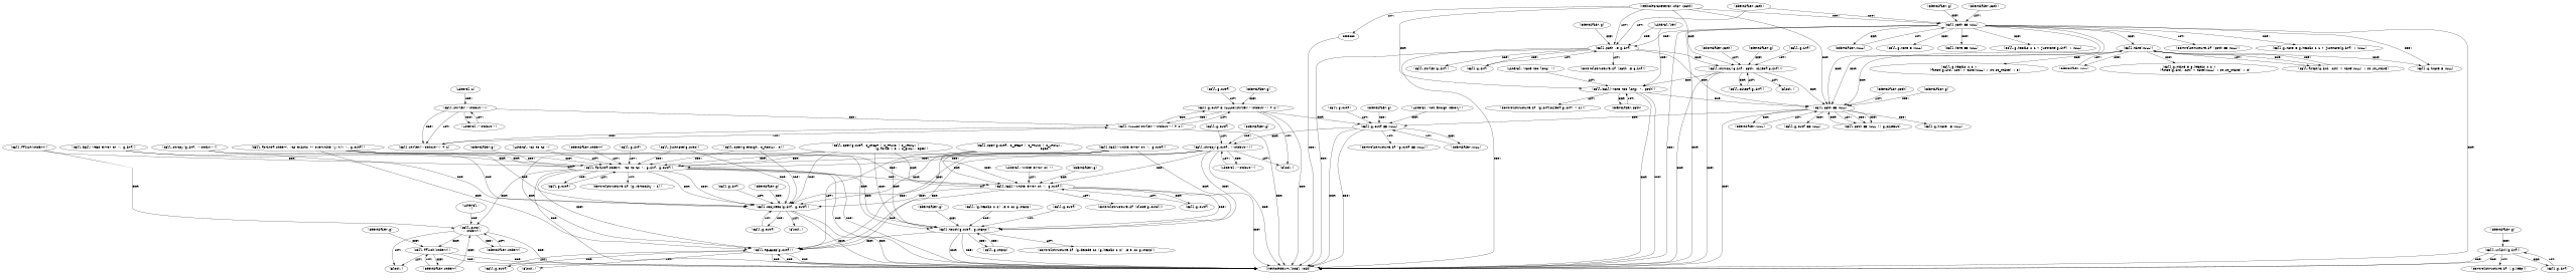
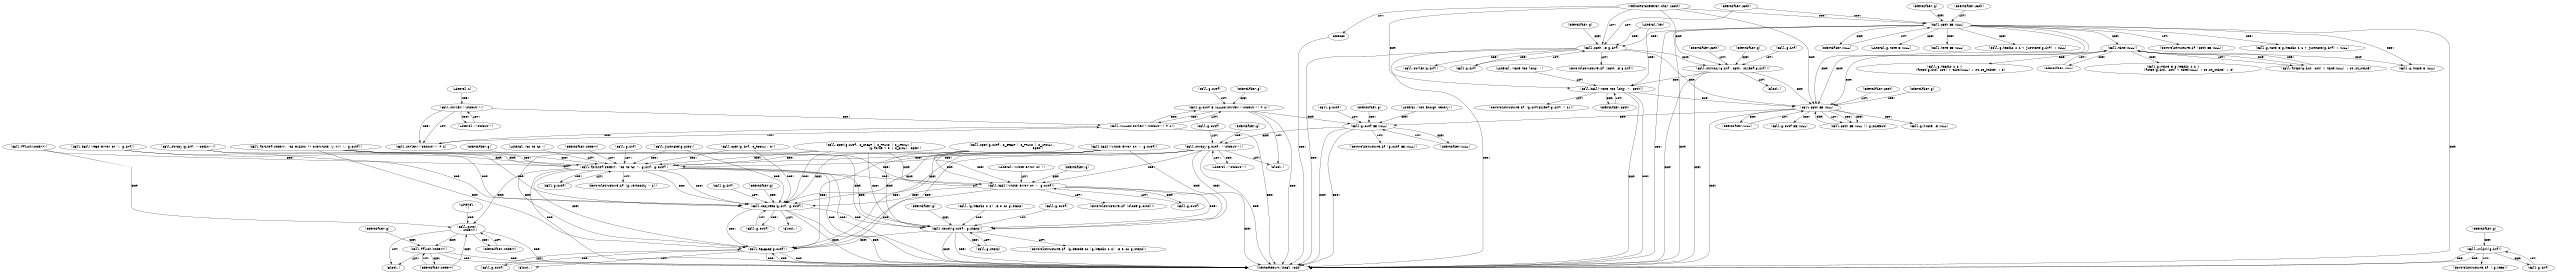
  digraph {
    fontname="DejaVu Sans Mono"
    node [fontname="DejaVu Sans Mono"]
    edge [fontname="DejaVu Sans Mono"]
    n1 [label="(Call,strcpy(g.outf, \"<stdout>\"))"]
    n2 [label="(Call,fprintf(stderr, \"%s to %s \", g.inf, g.outf))"]
    n3 [label="(Call,bail(\"write error on \", g.outf))"]
    n4 [label="(Call,copymeta(g.inf, g.outf))"]
    n5 [label="(Call,touch(g.outf, g.stamp))"]
    n6 [label="(Call,RELEASE(g.outf))"]
    n7 [label="(MethodReturn,local void)"]
    n8 [label="(Literal,\"<stdout>\")"]
    n9 [label="(Block,)"]
    n10 [label="(Call,putc('\n', stderr))"]
    n11 [label="(Call,g.outf)"]
    n12 [label="(ControlStructure,if (g.verbosity > 1))"]
    n13 [label="(Call,g.outf)"]
    n14 [label="(ControlStructure,if (close(g.outd)))"]
    n15 [label="(Block,)"]
    n16 [label="(Call,g.outf)"]
    n17 [label="(ControlStructure,if (g.decode && (g.headis & 2) != 0 && g.stamp))"]
    n18 [label="(Call,g.stamp)"]
    n19 [label="(Call,g.outf)"]
    n20 [label="(Block,)"]
    n21 [label="(Call,g.outf == NULL)"]
    n22 [label="(Identifier,NULL)"]
    n23 [label="(ControlStructure,if (g.outf == NULL))"]
    n24 [label="(Call,g.outf = MALLOC(strlen(\"<stdout>\") + 1))"]
    n25 [label="(Call,MALLOC(strlen(\"<stdout>\") + 1))"]
    n26 [label="(Call,strlen(\"<stdout>\") + 1)"]
    n27 [label="(Call,strlen(\"<stdout>\"))"]
    n28 [label="(Literal,\"<stdout>\")"]
    n29 [label="(Call,path == NULL)"]
    n30 [label="(Call,path == NULL || g.pipeout)"]
    n31 [label="(Call,g.hname != NULL)"]
    n32 [label="(Identifier,NULL)"]
    n33 [label="(Call,g.outf == NULL)"]
    n34 [label="(Call,path != g.inf)"]
    n35 [label="(Call,strncpy(g.inf, path, sizeof(g.inf)))"]
    n36 [label="(Call,g.inf)"]
    n37 [label="(ControlStructure,if (path != g.inf))"]
    n38 [label="(Call,strlen(g.inf))"]
    n39 [label="(Call,bail(\"name too long: \", path))"]
    n40 [label="(Block,)"]
-   n41 [label="(Call,sizeof(g.inf))"]
    n42 [label="(Call,path == NULL)"]
    n43 [label="(Call,time(NULL))"]
    n44 [label="(ControlStructure,if (path == NULL))"]
    n45 [label="(Call,g.name = g.headis & 1 ? justname(g.inf) : NULL)"]
    n46 [label="(Call,g.hname = NULL)"]
    n47 [label="(Identifier,NULL)"]
-   n48 [label="(Call,g.name = NULL)"]
+   n48 [label="(Literal,g.name = NULL)"]
    n49 [label="(Call,here == NULL)"]
    n50 [label="(Call,g.headis & 1 ? justname(g.inf) : NULL)"]
    n51 [label="(Call,fstat(g.ind, &st) ? time(NULL) : st.st_mtime)"]
    n52 [label="(Call,g.headis & 2 ?\n                  (fstat(g.ind, &st) ? time(NULL) : st.st_mtime) : 0)"]
    n53 [label="(Identifier,NULL)"]
    n54 [label="(Call,g.mtime = g.headis & 2 ?\n                  (fstat(g.ind, &st) ? time(NULL) : st.st_mtime) : 0)"]
    n55 [label="(MethodParameterIn,char *path)"]
    1000132
    n57 [label="(Identifier,path)"]
    n58 [label="(ControlStructure,if (g.inf[sizeof(g.inf) - 1]))"]
    n59 [label="(Call,fflush(stderr))"]
    n60 [label="(Block,)"]
    n61 [label="(Identifier,stderr)"]
    n62 [label="(Identifier,stderr)"]
    n63 [label="(Call,unlink(g.inf))"]
    n64 [label="(ControlStructure,if (!g.keep))"]
    n65 [label="(Call,g.inf)"]
    n66 [label="(Literal,\"write error on \")"]
    n67 [label="(Call,g.outf)"]
    n68 [label="(Identifier,g)"]
    n69 [label="(Call,g.outf)"]
    n70 [label="(Identifier,g)"]
    n71 [label="(Identifier,g)"]
    n72 [label="(Identifier,path)"]
    n73 [label="(Literal,1)"]
    n74 [label="(Literal,\"%s to %s \")"]
    n75 [label="(Call,bail(\"read error on \", g.inf))"]
    n76 [label="(Identifier,g)"]
    n77 [label="(Call,g.inf)"]
    n78 [label="(Identifier,path)"]
    n79 [label="(Literal,'\n')"]
    n80 [label="(Identifier,g)"]
    n81 [label="(Literal,\"not enough memory\")"]
    n82 [label="(Identifier,g)"]
    n83 [label="(Call,g.outf)"]
    n84 [label="(Call,g.outf)"]
    n85 [label="(Identifier,path)"]
-   n86 [label="(Call,open(g.enough, O_RDONLY, 0))"]
+   n86 [label="(Call,open(g.inf, O_RDONLY, 0))"]
    n87 [label="(Identifier,stderr)"]
    n88 [label="(Call,open(g.outf, O_CREAT | O_TRUNC | O_WRONLY,\n                              0600))"]
    n89 [label="(Call,g.inf)"]
    n90 [label="(Literal,len)"]
    n91 [label="(Identifier,g)"]
    n92 [label="(Identifier,g)"]
    n93 [label="(Identifier,g)"]
    n94 [label="(Identifier,g)"]
    n95 [label="(Call,open(g.outf, O_CREAT | O_TRUNC | O_WRONLY |\n                             (g.force ? 0 : O_EXCL), 0600))"]
    n96 [label="(Identifier,path)"]
    n97 [label="(Call,fprintf(stderr, \"%s exists -- overwrite (y/n)? \", g.outf))"]
    n98 [label="(Identifier,g)"]
    n99 [label="(Identifier,g)"]
    n100 [label="(Call,bail(\"write error on \", g.outf))"]
    n101 [label="(Identifier,g)"]
    n102 [label="(Call,strcpy(g.inf, \"<stdin>\"))"]
    n103 [label="(Call,(g.headis & 2) != 0 && g.stamp)"]
    n104 [label="(Literal,\"name too long: \")"]
    n105 [label="(Call,g.inf)"]
    n106 [label="(Call,justname(g.putc))"]
    n107 [label="(Call,fflush(stderr))"]
    n1 -> n2 [label="DDG: "]
    n1 -> n3 [label="DDG: "]
    n1 -> n4 [label="DDG: "]
    n1 -> n5 [label="DDG: "]
    n1 -> n6 [label="DDG: "]
    n1 -> n7 [label="DDG: "]
    n1 -> n8 [label="CFG: "]
    n1 -> n9 [label="AST: "]
    n2 -> n3 [label="DDG: "]
    n2 -> n4 [label="DDG: "]
    n2 -> n4 [label="DDG: "]
    n2 -> n5 [label="DDG: "]
    n2 -> n6 [label="DDG: "]
    n2 -> n7 [label="DDG: "]
    n2 -> n7 [label="DDG: "]
    n2 -> n7 [label="DDG: "]
    n2 -> n10 [label="DDG: "]
    n2 -> n11 [label="CFG: "]
    n2 -> n12 [label="AST: "]
    n3 -> n4 [label="DDG: "]
    n3 -> n5 [label="DDG: "]
    n3 -> n6 [label="DDG: "]
    n3 -> n7 [label="DDG: "]
    n3 -> n13 [label="CFG: "]
    n3 -> n14 [label="AST: "]
+   n4 -> n5 [label="DDG: "]
+   n4 -> n6 [label="DDG: "]
    n4 -> n7 [label="DDG: "]
    n4 -> n7 [label="DDG: "]
    n4 -> n15 [label="AST: "]
    n4 -> n16 [label="CFG: "]
    n5 -> n6 [label="DDG: "]
    n5 -> n7 [label="DDG: "]
    n5 -> n7 [label="DDG: "]
    n5 -> n17 [label="AST: "]
    n5 -> n18 [label="CFG: "]
    n6 -> n7 [label="DDG: "]
    n6 -> n7 [label="DDG: "]
    n6 -> n19 [label="CFG: "]
    n6 -> n20 [label="AST: "]
    n7 -> n6 [label="CFG: "]
    n8 -> n1 [label="AST: "]
    n10 -> n7 [label="DDG: "]
    n10 -> n59 [label="DDG: "]
    n10 -> n60 [label="AST: "]
    n10 -> n61 [label="CFG: "]
    n11 -> n2 [label="AST: "]
    n13 -> n3 [label="AST: "]
    n16 -> n4 [label="AST: "]
-   n18 -> n5 [label="CFG: "]
+   n18 -> n5 [label="AST: "]
    n19 -> n6 [label="AST: "]
    n21 -> n1 [label="DDG: "]
    n21 -> n7 [label="DDG: "]
    n21 -> n7 [label="DDG: "]
    n21 -> n22 [label="CFG: "]
    n21 -> n23 [label="AST: "]
    n22 -> n21 [label="AST: "]
    n24 -> n7 [label="DDG: "]
    n24 -> n9 [label="AST: "]
    n24 -> n21 [label="DDG: "]
    n24 -> n25 [label="CFG: "]
    n25 -> n7 [label="DDG: "]
    n25 -> n24 [label="AST: "]
    n25 -> n24 [label="DDG: "]
    n25 -> n26 [label="CFG: "]
    n26 -> n25 [label="AST: "]
    n27 -> n25 [label="DDG: "]
    n27 -> n26 [label="AST: "]
    n27 -> n26 [label="DDG: "]
    n27 -> n28 [label="CFG: "]
    n28 -> n27 [label="AST: "]
    n29 -> n7 [label="DDG: "]
    n29 -> n21 [label="DDG: "]
    n29 -> n30 [label="AST: "]
    n29 -> n30 [label="DDG: "]
    n29 -> n30 [label="DDG: "]
    n29 -> n31 [label="DDG: "]
    n29 -> n32 [label="CFG: "]
    n29 -> n33 [label="DDG: "]
    n30 -> n29 [label="CFG: "]
    n32 -> n29 [label="AST: "]
    n34 -> n7 [label="DDG: "]
    n34 -> n7 [label="DDG: "]
    n34 -> n29 [label="DDG: "]
    n34 -> n35 [label="DDG: "]
    n34 -> n36 [label="CFG: "]
    n34 -> n37 [label="AST: "]
    n34 -> n38 [label="DDG: "]
    n35 -> n7 [label="DDG: "]
    n35 -> n7 [label="DDG: "]
    n35 -> n29 [label="DDG: "]
    n35 -> n39 [label="DDG: "]
    n35 -> n40 [label="AST: "]
-   n35 -> n41 [label="CFG: "]
    n36 -> n34 [label="AST: "]
    n39 -> n7 [label="DDG: "]
    n39 -> n7 [label="DDG: "]
    n39 -> n29 [label="DDG: "]
    n39 -> n57 [label="CFG: "]
    n39 -> n58 [label="AST: "]
-   n41 -> n35 [label="AST: "]
    n42 -> n7 [label="DDG: "]
    n42 -> n7 [label="DDG: "]
    n42 -> n7 [label="DDG: "]
    n42 -> n29 [label="DDG: "]
    n42 -> n29 [label="DDG: "]
    n42 -> n34 [label="DDG: "]
    n42 -> n43 [label="DDG: "]
    n42 -> n44 [label="AST: "]
    n42 -> n45 [label="DDG: "]
    n42 -> n46 [label="DDG: "]
    n42 -> n47 [label="CFG: "]
    n42 -> n48 [label="DDG: "]
    n42 -> n49 [label="DDG: "]
    n42 -> n50 [label="DDG: "]
    n43 -> n29 [label="DDG: "]
    n43 -> n46 [label="DDG: "]
    n43 -> n51 [label="AST: "]
    n43 -> n51 [label="DDG: "]
    n43 -> n52 [label="DDG: "]
    n43 -> n53 [label="CFG: "]
    n43 -> n54 [label="DDG: "]
    n47 -> n42 [label="AST: "]
    n51 -> n43 [label="CFG: "]
    n53 -> n43 [label="AST: "]
    n55 -> n29 [label="DDG: "]
    n55 -> n34 [label="AST: "]
    n55 -> n35 [label="DDG: "]
    n55 -> n39 [label="DDG: "]
    n55 -> n42 [label="DDG: "]
    n55 -> 1000132 [label="AST: "]
    1000132 -> n7 [label="DDG: "]
    n57 -> n39 [label="AST: "]
    n59 -> n7 [label="DDG: "]
    n59 -> n7 [label="DDG: "]
    n59 -> n60 [label="AST: "]
    n59 -> n62 [label="CFG: "]
    n61 -> n10 [label="AST: "]
    n62 -> n10 [label="CFG: "]
    n62 -> n59 [label="AST: "]
    n63 -> n7 [label="DDG: "]
    n63 -> n7 [label="DDG: "]
    n63 -> n64 [label="AST: "]
    n63 -> n65 [label="CFG: "]
    n65 -> n63 [label="AST: "]
    n66 -> n3 [label="AST: "]
    n67 -> n24 [label="AST: "]
    n68 -> n2 [label="CFG: "]
    n69 -> n1 [label="AST: "]
    n70 -> n24 [label="CFG: "]
    n71 -> n1 [label="CFG: "]
    n72 -> n42 [label="AST: "]
    n73 -> n27 [label="CFG: "]
    n74 -> n2 [label="AST: "]
    n75 -> n2 [label="DDG: "]
    n75 -> n4 [label="DDG: "]
    n76 -> n59 [label="CFG: "]
    n77 -> n4 [label="AST: "]
    n78 -> n35 [label="AST: "]
    n79 -> n10 [label="CFG: "]
    n80 -> n34 [label="CFG: "]
    n81 -> n21 [label="CFG: "]
    n82 -> n63 [label="CFG: "]
    n83 -> n21 [label="AST: "]
    n84 -> n5 [label="AST: "]
    n85 -> n34 [label="AST: "]
    n85 -> n42 [label="CFG: "]
    n86 -> n2 [label="DDG: "]
    n86 -> n4 [label="DDG: "]
    n87 -> n2 [label="AST: "]
    n88 -> n2 [label="DDG: "]
    n88 -> n3 [label="DDG: "]
+   n88 -> n4 [label="DDG: "]
    n88 -> n5 [label="DDG: "]
-   n88 -> n6 [label="AST: "]
+   n88 -> n6 [label="DDG: "]
    n89 -> n2 [label="AST: "]
    n90 -> n34 [label="CFG: "]
    n90 -> n39 [label="CFG: "]
    n91 -> n29 [label="CFG: "]
    n92 -> n3 [label="CFG: "]
    n93 -> n4 [label="CFG: "]
    n94 -> n5 [label="CFG: "]
    n95 -> n2 [label="DDG: "]
    n95 -> n3 [label="DDG: "]
    n95 -> n4 [label="DDG: "]
    n95 -> n5 [label="DDG: "]
    n95 -> n6 [label="DDG: "]
    n96 -> n29 [label="AST: "]
    n97 -> n2 [label="DDG: "]
    n97 -> n3 [label="DDG: "]
    n97 -> n4 [label="DDG: "]
    n97 -> n5 [label="DDG: "]
    n97 -> n6 [label="DDG: "]
    n98 -> n21 [label="CFG: "]
    n99 -> n42 [label="CFG: "]
    n100 -> n2 [label="DDG: "]
    n100 -> n3 [label="DDG: "]
    n100 -> n4 [label="DDG: "]
    n100 -> n5 [label="DDG: "]
    n100 -> n6 [label="DDG: "]
    n101 -> n35 [label="CFG: "]
    n102 -> n2 [label="DDG: "]
    n102 -> n4 [label="DDG: "]
    n103 -> n5 [label="DDG: "]
    n104 -> n39 [label="AST: "]
    n105 -> n35 [label="AST: "]
    n106 -> n2 [label="DDG: "]
    n106 -> n4 [label="DDG: "]
    n107 -> n2 [label="DDG: "]
    n107 -> n10 [label="DDG: "]
  }
